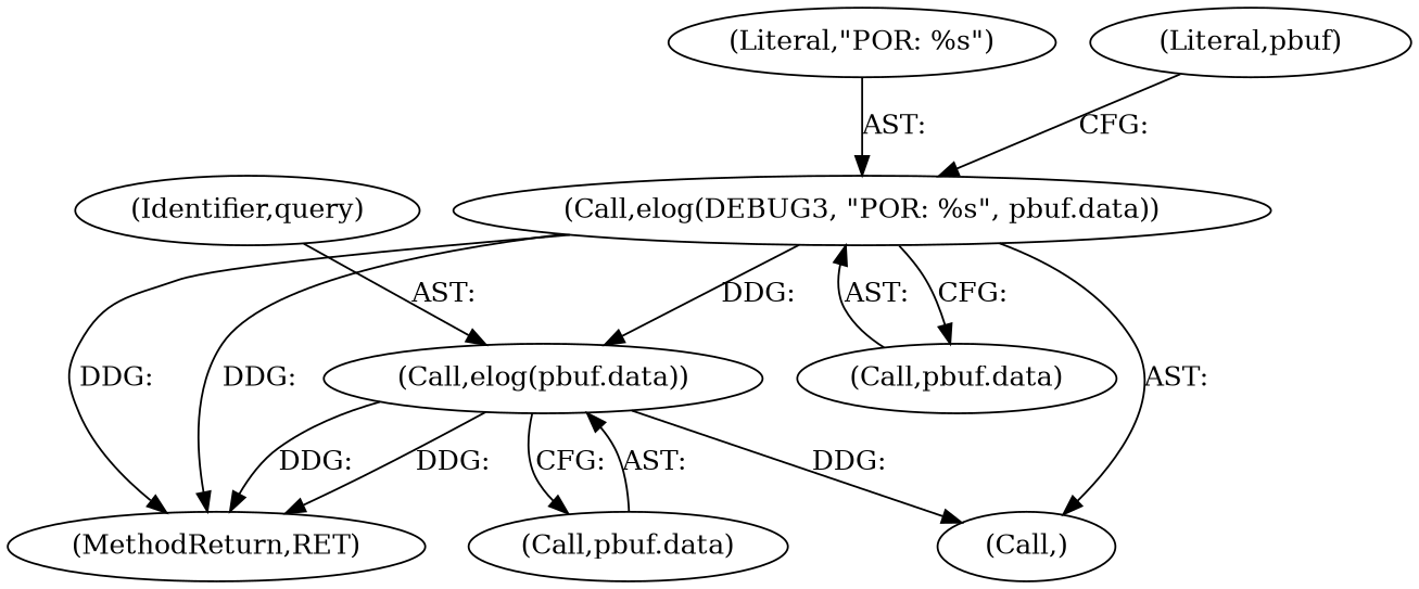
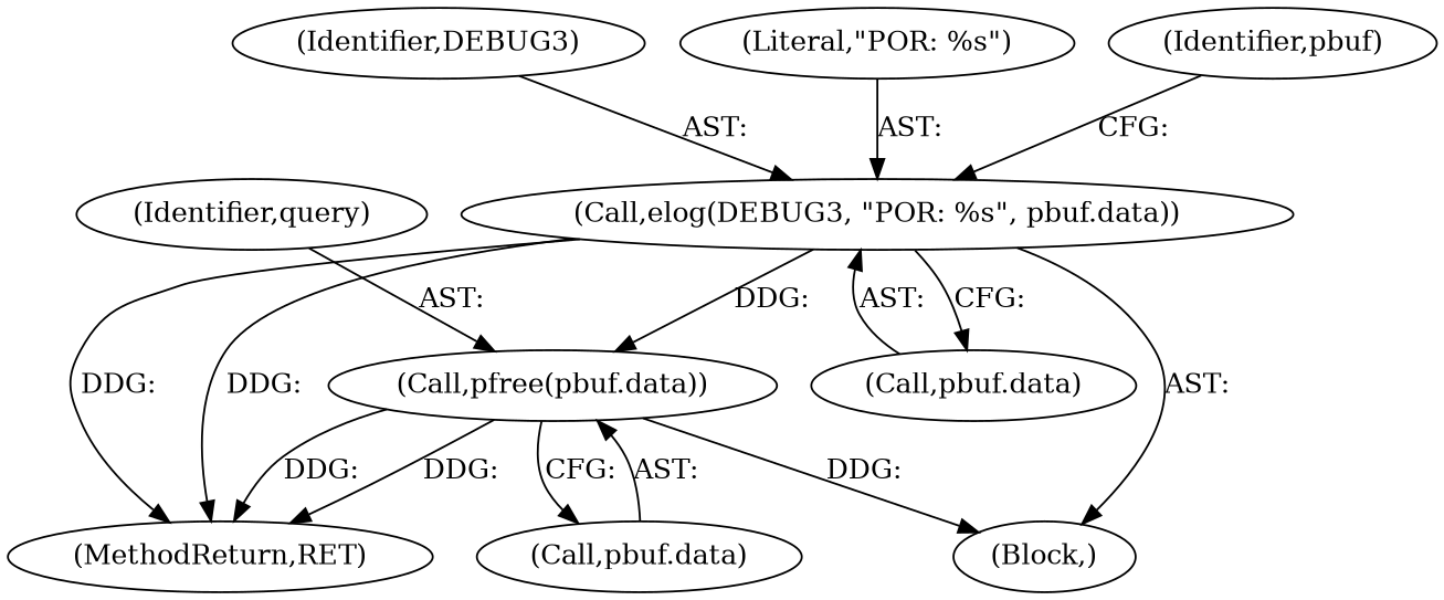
  digraph {
-   n1 [label="(Call,elog(pbuf.data))"]
-   n2 [label="(Call,)"]
+   n1 [label="(Call,pfree(pbuf.data))"]
+   n2 [label="(Block,)"]
    n3 [label="(Call,pbuf.data)"]
    n4 [label="(MethodReturn,RET)"]
    n5 [label="(Call,elog(DEBUG3, \"POR: %s\", pbuf.data))"]
    n6 [label="(Call,pbuf.data)"]
+   n7 [label="(Identifier,DEBUG3)"]
    n8 [label="(Literal,\"POR: %s\")"]
-   n9 [label="(Literal,pbuf)"]
+   n9 [label="(Identifier,pbuf)"]
    n10 [label="(Identifier,query)"]
    n1 -> n2 [label="DDG: "]
    n1 -> n3 [label="CFG: "]
    n1 -> n4 [label="DDG: "]
    n1 -> n4 [label="DDG: "]
    n3 -> n1 [label="AST: "]
    n5 -> n1 [label="DDG: "]
    n5 -> n2 [label="AST: "]
    n5 -> n4 [label="DDG: "]
    n5 -> n4 [label="DDG: "]
    n5 -> n6 [label="CFG: "]
    n6 -> n5 [label="AST: "]
+   n7 -> n5 [label="AST: "]
    n8 -> n5 [label="AST: "]
    n9 -> n5 [label="CFG: "]
    n10 -> n1 [label="AST: "]
  }
